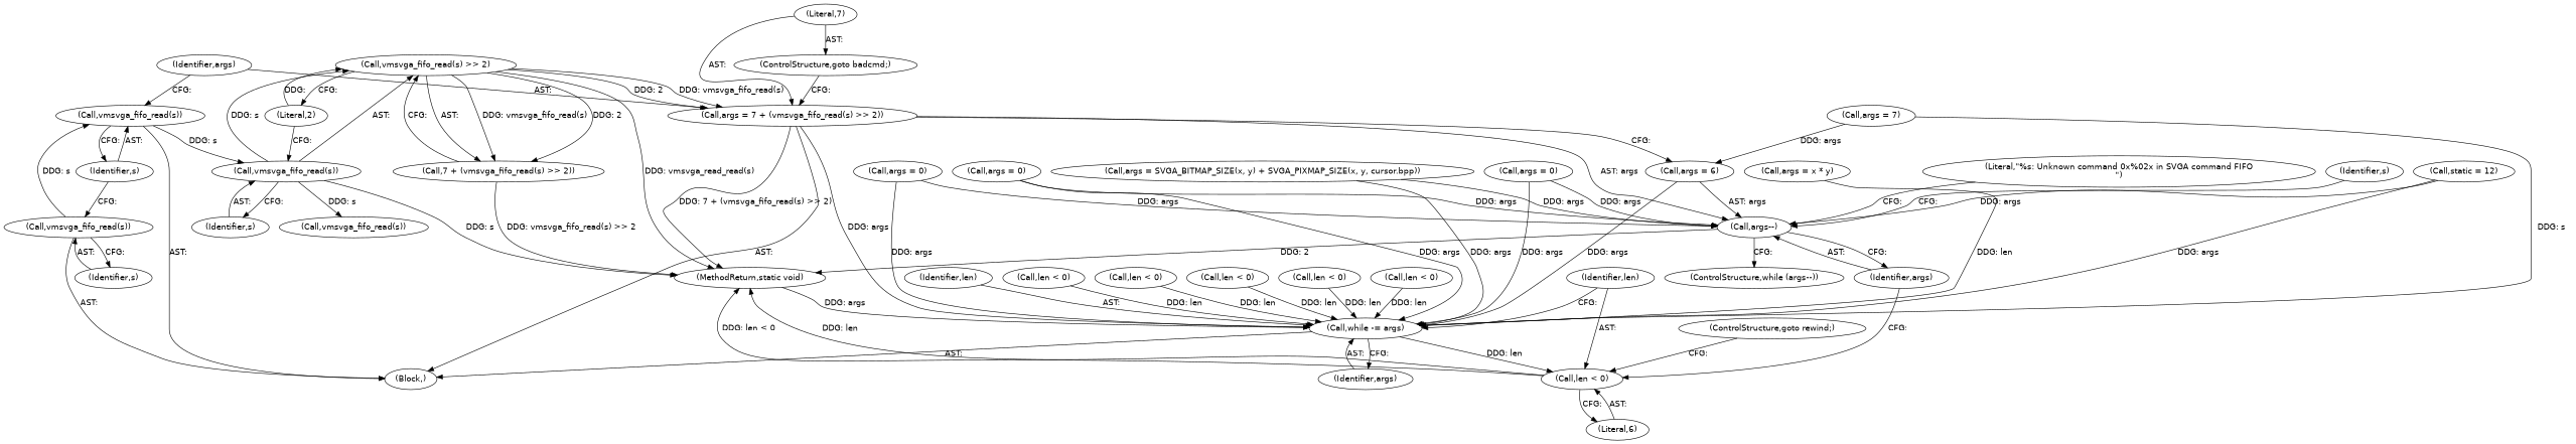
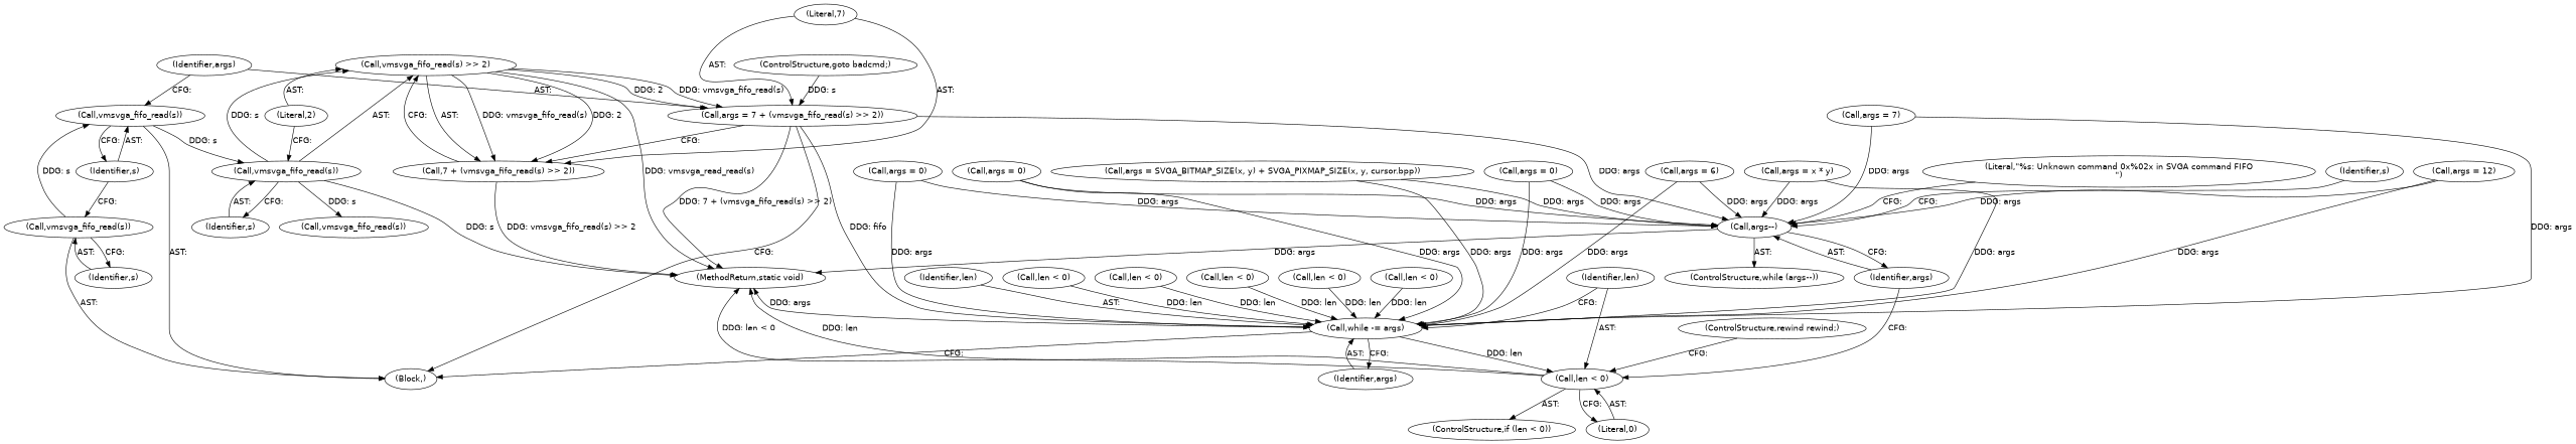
  digraph {
    fontname="DejaVu Sans"
    node [fontname="DejaVu Sans"]
    edge [fontname="DejaVu Sans"]
    n1 [label="(Call,vmsvga_fifo_read(s) >> 2)"]
    n2 [label="(Call,args = 7 + (vmsvga_fifo_read(s) >> 2))"]
    n3 [label="(Call,7 + (vmsvga_fifo_read(s) >> 2))"]
    n4 [label="(Literal,2)"]
    n5 [label="(MethodReturn,static void)"]
    n6 [label="(Block,)"]
    n7 [label="(Call,while -= args)"]
    n8 [label="(Call,args--)"]
    n9 [label="(Call,vmsvga_fifo_read(s))"]
    n10 [label="(Identifier,s)"]
    n11 [label="(Call,vmsvga_fifo_read(s))"]
    n12 [label="(Call,vmsvga_fifo_read(s))"]
    n13 [label="(Identifier,s)"]
    n14 [label="(Call,vmsvga_fifo_read(s))"]
    n15 [label="(Identifier,s)"]
    n16 [label="(Call,len < 0)"]
    n17 [label="(Identifier,args)"]
    n18 [label="(Identifier,args)"]
    n19 [label="(ControlStructure,while (args--))"]
-   n21 [label="(Literal,6)"]
+   n20 [label="(ControlStructure,if (len < 0))"]
+   n21 [label="(Literal,0)"]
    n22 [label="(Call,args = 0)"]
    n23 [label="(Literal,7)"]
    n24 [label="(Identifier,len)"]
    n25 [label="(Literal,\"%s: Unknown command 0x%02x in SVGA command FIFO\n\")"]
    n26 [label="(Call,args = 0)"]
    n27 [label="(Call,args = 7)"]
    n28 [label="(Call,args = 0)"]
    n29 [label="(Call,len < 0)"]
    n30 [label="(ControlStructure,goto badcmd;)"]
    n31 [label="(Call,args = x * y)"]
    n32 [label="(Call,len < 0)"]
    n33 [label="(Call,len < 0)"]
    n34 [label="(Call,len < 0)"]
    n35 [label="(Call,args = 6)"]
-   n36 [label="(ControlStructure,goto rewind;)"]
+   n36 [label="(ControlStructure,rewind rewind;)"]
    n37 [label="(Identifier,s)"]
    n38 [label="(Call,len < 0)"]
-   n39 [label="(Call,static = 12)"]
+   n39 [label="(Call,args = 12)"]
    n40 [label="(Identifier,args)"]
    n41 [label="(Call,args = SVGA_BITMAP_SIZE(x, y) + SVGA_PIXMAP_SIZE(x, y, cursor.bpp))"]
    n42 [label="(Identifier,len)"]
    n1 -> n2 [label="DDG: vmsvga_fifo_read(s)"]
    n1 -> n2 [label="DDG: 2"]
    n1 -> n3 [label="AST: "]
    n1 -> n3 [label="DDG: vmsvga_fifo_read(s)"]
    n1 -> n3 [label="DDG: 2"]
-   n1 -> n4 [label="CFG: "]
    n1 -> n5 [label="DDG: vmsvga_read_read(s)"]
-   n2 -> n35 [label="CFG: "]
+   n2 -> n3 [label="CFG: "]
    n2 -> n5 [label="DDG: 7 + (vmsvga_fifo_read(s) >> 2)"]
-   n2 -> n6 [label="AST: "]
-   n2 -> n7 [label="DDG: args"]
-   n2 -> n8 [label="AST: args"]
+   n2 -> n6 [label="CFG: "]
+   n2 -> n7 [label="DDG: fifo"]
+   n2 -> n8 [label="DDG: args"]
    n3 -> n1 [label="CFG: "]
    n3 -> n5 [label="DDG: vmsvga_fifo_read(s) >> 2"]
-   n4 -> n1 [label="DDG: "]
+   n4 -> n1 [label="AST: "]
    n4 -> n9 [label="CFG: "]
-   n5 -> n7 [label="DDG: args"]
-   n7 -> n6 [label="AST: "]
+   n7 -> n5 [label="DDG: args"]
+   n7 -> n6 [label="CFG: "]
    n7 -> n16 [label="DDG: len"]
    n7 -> n17 [label="CFG: "]
-   n8 -> n5 [label="DDG: 2"]
+   n8 -> n5 [label="DDG: args"]
    n8 -> n18 [label="CFG: "]
-   n8 -> n19 [label="CFG: "]
+   n8 -> n19 [label="AST: "]
    n9 -> n1 [label="AST: "]
    n9 -> n1 [label="DDG: s"]
    n9 -> n5 [label="DDG: s"]
    n9 -> n10 [label="CFG: "]
    n9 -> n11 [label="DDG: s"]
    n10 -> n9 [label="AST: "]
    n12 -> n6 [label="AST: "]
    n12 -> n9 [label="DDG: s"]
    n12 -> n13 [label="CFG: "]
    n13 -> n12 [label="AST: "]
    n13 -> n14 [label="CFG: "]
    n14 -> n6 [label="AST: "]
    n14 -> n12 [label="DDG: s"]
    n14 -> n15 [label="CFG: "]
    n15 -> n14 [label="AST: "]
    n16 -> n5 [label="DDG: len"]
    n16 -> n5 [label="DDG: len < 0"]
+   n16 -> n20 [label="AST: "]
    n16 -> n21 [label="CFG: "]
    n17 -> n7 [label="AST: "]
    n18 -> n8 [label="AST: "]
    n18 -> n16 [label="CFG: "]
    n21 -> n16 [label="AST: "]
    n22 -> n7 [label="DDG: args"]
    n22 -> n8 [label="DDG: args"]
    n23 -> n2 [label="AST: "]
-   n23 -> n30 [label="AST: "]
+   n23 -> n3 [label="AST: "]
    n24 -> n7 [label="AST: "]
    n25 -> n8 [label="CFG: "]
    n26 -> n7 [label="DDG: args"]
    n26 -> n8 [label="DDG: args"]
-   n27 -> n7 [label="DDG: s"]
-   n27 -> n35 [label="DDG: args"]
+   n27 -> n7 [label="DDG: args"]
+   n27 -> n8 [label="DDG: args"]
    n28 -> n7 [label="DDG: args"]
    n28 -> n8 [label="DDG: args"]
    n29 -> n7 [label="DDG: len"]
-   n30 -> n2 [label="CFG: "]
-   n31 -> n7 [label="DDG: len"]
+   n30 -> n2 [label="DDG: s"]
+   n31 -> n7 [label="DDG: args"]
+   n31 -> n8 [label="DDG: args"]
    n32 -> n7 [label="DDG: len"]
    n33 -> n7 [label="DDG: len"]
    n34 -> n7 [label="DDG: len"]
    n35 -> n7 [label="DDG: args"]
-   n35 -> n8 [label="AST: args"]
+   n35 -> n8 [label="DDG: args"]
    n36 -> n16 [label="CFG: "]
    n37 -> n8 [label="CFG: "]
    n38 -> n7 [label="DDG: len"]
    n39 -> n7 [label="DDG: args"]
    n39 -> n8 [label="DDG: args"]
    n40 -> n2 [label="AST: "]
    n40 -> n12 [label="CFG: "]
    n41 -> n7 [label="DDG: args"]
    n41 -> n8 [label="DDG: args"]
    n42 -> n7 [label="CFG: "]
    n42 -> n16 [label="AST: "]
  }
